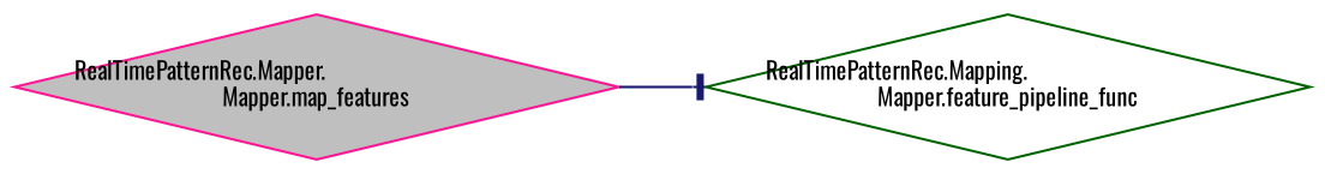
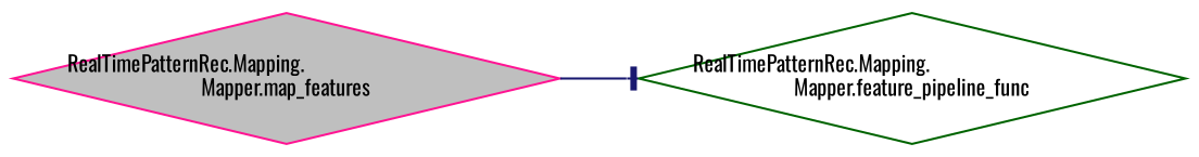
  digraph {
    rankdir=LR
    fontname=Oswald
    node [fontname=Oswald fontsize=10 shape=diamond style=filled]
-   n1 [color=deeppink fillcolor=grey75 fontcolor=black height=0.2 label="RealTimePatternRec.Mapper.\lMapper.map_features" width=0.4]
+   n1 [color=deeppink fillcolor=grey75 fontcolor=black height=0.2 label="RealTimePatternRec.Mapping.\lMapper.map_features" width=0.4]
    n2 [color=darkgreen fillcolor=white height=0.2 label="RealTimePatternRec.Mapping.\lMapper.feature_pipeline_func" width=0.4]
    n1 -> n2 [color=midnightblue fontname=Oswald fontsize=10 labelfontname=Helvetica labelfontsize=10 style=solid arrowhead=tee]
  }
